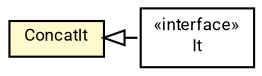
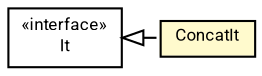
  digraph {
    nodesep=0.15
    rankdir=LR
    ranksep=0.25
    node [fontcolor=black fontname=Roboto fontsize=8 margin=0 shape=plaintext]
    n1 [height=0 label=<<table title="de.lmu.ifi.dbs.elki.utilities.datastructures.iterator.It" border="0" cellborder="1" cellspacing="0" cellpadding="2" href="It.html" target="_parent"> 		<tr><td><table border="0" cellspacing="0" cellpadding="1"> 		<tr><td align="center" balign="center"> &#171;interface&#187; </td></tr> 		<tr><td align="center" balign="center"> <font face="Roboto">It</font> </td></tr> 		</table></td></tr> 		</table>> width=0]
    n2 [height=0 label=<<table title="de.lmu.ifi.dbs.elki.utilities.datastructures.iterator.ConcatIt" border="0" cellborder="1" cellspacing="0" cellpadding="2" bgcolor="lemonChiffon" href="ConcatIt.html" target="_parent"> 		<tr><td><table border="0" cellspacing="0" cellpadding="1"> 		<tr><td align="center" balign="center"> <font face="Roboto">ConcatIt</font> </td></tr> 		</table></td></tr> 		</table>> width=0]
-   n2 -> n1 [arrowtail=empty color=black dir=back fontname=Roboto fontsize=7 labelfontname=Roboto labelfontsize=7 style=dashed weight=9]
+   n1 -> n2 [arrowtail=empty color=black dir=back fontname=Roboto fontsize=7 labelfontname=Roboto labelfontsize=7 style=dashed weight=9]
  }
